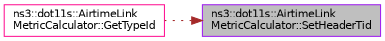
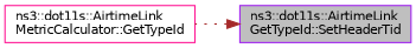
  digraph {
    rankdir=RL
    node [fontname=Helvetica fontsize=10 shape=record style=filled]
-   n1 [color=purple fillcolor=grey75 fontcolor=black height=0.2 label="ns3::dot11s::AirtimeLink\lMetricCalculator::SetHeaderTid" width=0.4]
+   n1 [color=purple fillcolor=grey75 fontcolor=black height=0.2 label="ns3::dot11s::AirtimeLink\lGetTypeId::SetHeaderTid" width=0.4]
    n2 [color=deeppink fillcolor=white height=0.2 label="ns3::dot11s::AirtimeLink\lMetricCalculator::GetTypeId" width=0.4]
    n1 -> n2 [color=brown dir=back fontname=Helvetica fontsize=10 labelfontname=Helvetica labelfontsize=10 style=dotted]
  }
